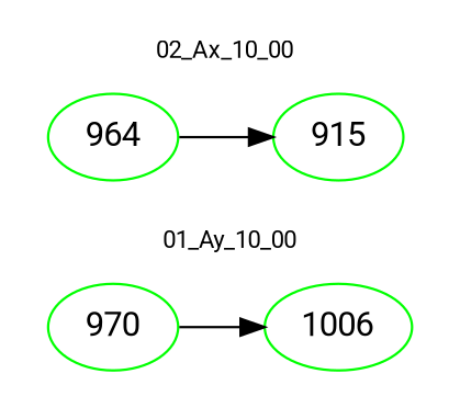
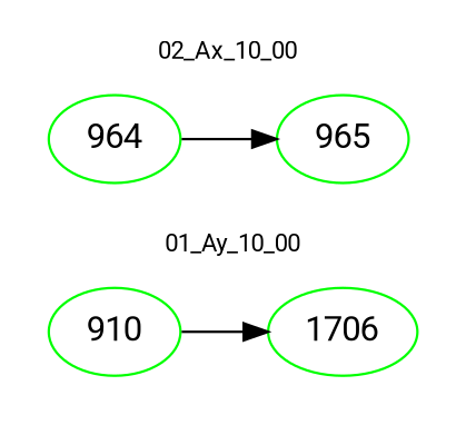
  digraph {
    fontname=Roboto
    rankdir=LR
    node [color=green fontname=Roboto]
    edge [color=black fontname=Roboto]
-   n1 [label=970]
-   n2 [label=1006]
+   n1 [label=910]
+   n2 [label=1706]
    n3 [label=964]
-   n4 [label=915]
+   n4 [label=965]
    subgraph cluster_1 {
      color=white
      fontsize=10
      label="01_Ay_10_00"
      n1
      n2
    }
    subgraph cluster_2 {
      color=white
      fontsize=10
      label="02_Ax_10_00"
      n3
      n4
    }
    n1 -> n2
    n3 -> n4
  }
